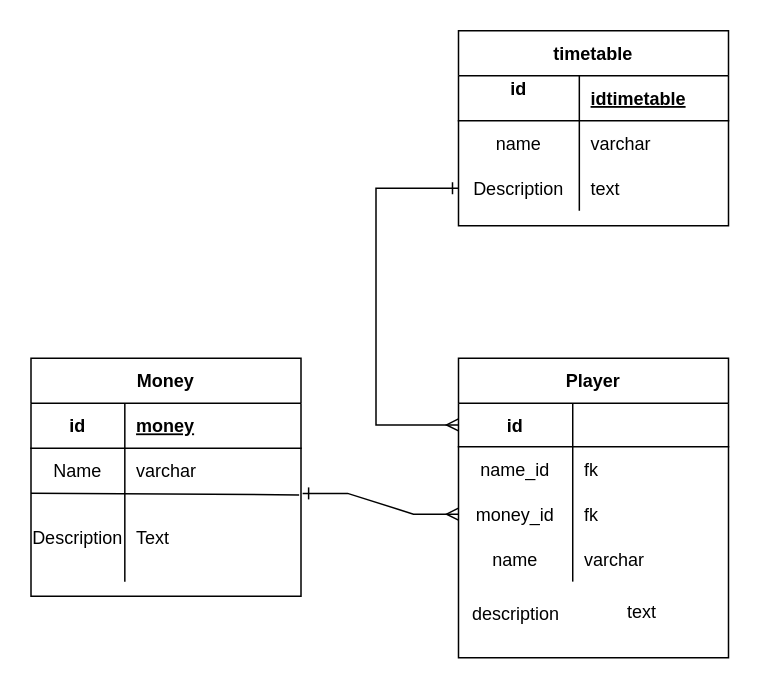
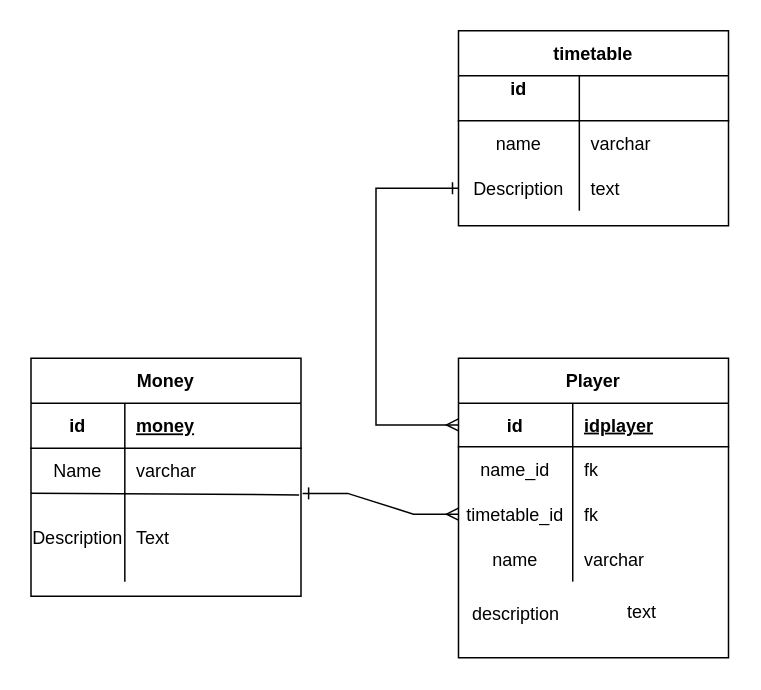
  <mxCell id="0" />
  <mxCell id="1" parent="0" />
  <mxCell id="2" value="Money" style="shape=table;startSize=30;container=1;collapsible=1;childLayout=tableLayout;fixedRows=1;rowLines=0;fontStyle=1;align=center;resizeLast=1;fillColor=none;gradientColor=none;" vertex="1" parent="1"><mxGeometry x="20" y="238.25" width="180" height="158.75" as="geometry"><mxRectangle x="-83" y="305.25" width="65" height="30" as="alternateBounds" /></mxGeometry></mxCell>
  <mxCell id="3" value="" style="shape=partialRectangle;collapsible=0;dropTarget=0;pointerEvents=0;fillColor=none;top=0;left=0;bottom=1;right=0;points=[[0,0.5],[1,0.5]];portConstraint=eastwest;" vertex="1" parent="2"><mxGeometry y="30" width="180" height="30" as="geometry" /></mxCell>
  <mxCell id="4" value="id" style="shape=partialRectangle;connectable=0;fillColor=none;top=0;left=0;bottom=0;right=0;fontStyle=1;overflow=hidden;" vertex="1" parent="3"><mxGeometry width="62.55" height="30" as="geometry"><mxRectangle width="62.55" height="30" as="alternateBounds" /></mxGeometry></mxCell>
  <mxCell id="5" value="money" style="shape=partialRectangle;connectable=0;fillColor=none;top=0;left=0;bottom=0;right=0;align=left;spacingLeft=6;fontStyle=5;overflow=hidden;" vertex="1" parent="3"><mxGeometry x="62.55" width="117.45" height="30" as="geometry"><mxRectangle width="117.45" height="30" as="alternateBounds" /></mxGeometry></mxCell>
  <mxCell id="6" value="" style="shape=partialRectangle;collapsible=0;dropTarget=0;pointerEvents=0;fillColor=none;top=0;left=0;bottom=0;right=0;points=[[0,0.5],[1,0.5]];portConstraint=eastwest;" vertex="1" parent="2"><mxGeometry y="60" width="180" height="30" as="geometry" /></mxCell>
  <mxCell id="7" value="Name" style="shape=partialRectangle;connectable=0;fillColor=none;top=0;left=0;bottom=0;right=0;editable=1;overflow=hidden;" vertex="1" parent="6"><mxGeometry width="62.55" height="30" as="geometry"><mxRectangle width="62.55" height="30" as="alternateBounds" /></mxGeometry></mxCell>
  <mxCell id="8" value="varchar" style="shape=partialRectangle;connectable=0;fillColor=none;top=0;left=0;bottom=0;right=0;align=left;spacingLeft=6;overflow=hidden;" vertex="1" parent="6"><mxGeometry x="62.55" width="117.45" height="30" as="geometry"><mxRectangle width="117.45" height="30" as="alternateBounds" /></mxGeometry></mxCell>
  <mxCell id="9" value="" style="shape=partialRectangle;collapsible=0;dropTarget=0;pointerEvents=0;fillColor=none;top=0;left=0;bottom=0;right=0;points=[[0,0.5],[1,0.5]];portConstraint=eastwest;" vertex="1" parent="2"><mxGeometry y="90" width="180" height="59" as="geometry" /></mxCell>
  <mxCell id="10" value="Description" style="shape=partialRectangle;connectable=0;fillColor=none;top=0;left=0;bottom=0;right=0;editable=1;overflow=hidden;" vertex="1" parent="9"><mxGeometry width="62.55" height="59" as="geometry"><mxRectangle width="62.55" height="59" as="alternateBounds" /></mxGeometry></mxCell>
  <mxCell id="11" value="Text" style="shape=partialRectangle;connectable=0;fillColor=none;top=0;left=0;bottom=0;right=0;align=left;spacingLeft=6;overflow=hidden;" vertex="1" parent="9"><mxGeometry x="62.55" width="117.45" height="59" as="geometry"><mxRectangle width="117.45" height="59" as="alternateBounds" /></mxGeometry></mxCell>
  <mxCell id="12" value="" style="endArrow=none;html=1;rounded=0;entryX=0.993;entryY=0.02;entryDx=0;entryDy=0;entryPerimeter=0;" edge="1" parent="1" target="9"><mxGeometry relative="1" as="geometry"><mxPoint x="20" y="328.25" as="sourcePoint" /><mxPoint x="180" y="328.25" as="targetPoint" /></mxGeometry></mxCell>
  <mxCell id="13" value="Player" style="shape=table;startSize=30;container=1;collapsible=1;childLayout=tableLayout;fixedRows=1;rowLines=0;fontStyle=1;align=center;resizeLast=1;fillColor=none;gradientColor=none;" vertex="1" parent="1"><mxGeometry x="305" y="238.25" width="180" height="199.75" as="geometry"><mxRectangle x="202" y="305.25" width="63" height="30" as="alternateBounds" /></mxGeometry></mxCell>
  <mxCell id="14" value="" style="shape=partialRectangle;collapsible=0;dropTarget=0;pointerEvents=0;fillColor=none;top=0;left=0;bottom=1;right=0;points=[[0,0.5],[1,0.5]];portConstraint=eastwest;" vertex="1" parent="13"><mxGeometry y="30" width="180" height="29" as="geometry" /></mxCell>
  <mxCell id="15" value="id" style="shape=partialRectangle;connectable=0;fillColor=none;top=0;left=0;bottom=0;right=0;fontStyle=1;overflow=hidden;" vertex="1" parent="14"><mxGeometry width="76.15" height="29" as="geometry"><mxRectangle width="76.15" height="29" as="alternateBounds" /></mxGeometry></mxCell>
+ <mxCell id="16" value="idplayer" style="shape=partialRectangle;connectable=0;fillColor=none;top=0;left=0;bottom=0;right=0;align=left;spacingLeft=6;fontStyle=5;overflow=hidden;" vertex="1" parent="14"><mxGeometry x="76.15" width="103.85" height="29" as="geometry"><mxRectangle width="103.85" height="29" as="alternateBounds" /></mxGeometry></mxCell>
  <mxCell id="17" value="" style="shape=partialRectangle;collapsible=0;dropTarget=0;pointerEvents=0;fillColor=none;top=0;left=0;bottom=0;right=0;points=[[0,0.5],[1,0.5]];portConstraint=eastwest;" vertex="1" parent="13"><mxGeometry y="59" width="180" height="30" as="geometry" /></mxCell>
  <mxCell id="18" value="name_id" style="shape=partialRectangle;connectable=0;fillColor=none;top=0;left=0;bottom=0;right=0;editable=1;overflow=hidden;" vertex="1" parent="17"><mxGeometry width="76.15" height="30" as="geometry"><mxRectangle width="76.15" height="30" as="alternateBounds" /></mxGeometry></mxCell>
  <mxCell id="19" value="fk" style="shape=partialRectangle;connectable=0;fillColor=none;top=0;left=0;bottom=0;right=0;align=left;spacingLeft=6;overflow=hidden;" vertex="1" parent="17"><mxGeometry x="76.15" width="103.85" height="30" as="geometry"><mxRectangle width="103.85" height="30" as="alternateBounds" /></mxGeometry></mxCell>
  <mxCell id="20" value="" style="shape=partialRectangle;collapsible=0;dropTarget=0;pointerEvents=0;fillColor=none;top=0;left=0;bottom=0;right=0;points=[[0,0.5],[1,0.5]];portConstraint=eastwest;" vertex="1" parent="13"><mxGeometry y="89" width="180" height="30" as="geometry" /></mxCell>
- <mxCell id="21" value="money_id" style="shape=partialRectangle;connectable=0;fillColor=none;top=0;left=0;bottom=0;right=0;editable=1;overflow=hidden;" vertex="1" parent="20"><mxGeometry width="76.15" height="30" as="geometry"><mxRectangle width="76.15" height="30" as="alternateBounds" /></mxGeometry></mxCell>
+ <mxCell id="21" value="timetable_id" style="shape=partialRectangle;connectable=0;fillColor=none;top=0;left=0;bottom=0;right=0;editable=1;overflow=hidden;" vertex="1" parent="20"><mxGeometry width="76.15" height="30" as="geometry"><mxRectangle width="76.15" height="30" as="alternateBounds" /></mxGeometry></mxCell>
  <mxCell id="22" value="fk" style="shape=partialRectangle;connectable=0;fillColor=none;top=0;left=0;bottom=0;right=0;align=left;spacingLeft=6;overflow=hidden;" vertex="1" parent="20"><mxGeometry x="76.15" width="103.85" height="30" as="geometry"><mxRectangle width="103.85" height="30" as="alternateBounds" /></mxGeometry></mxCell>
  <mxCell id="23" value="" style="shape=partialRectangle;collapsible=0;dropTarget=0;pointerEvents=0;fillColor=none;top=0;left=0;bottom=0;right=0;points=[[0,0.5],[1,0.5]];portConstraint=eastwest;" vertex="1" parent="13"><mxGeometry y="119" width="180" height="30" as="geometry" /></mxCell>
  <mxCell id="24" value="name" style="shape=partialRectangle;connectable=0;fillColor=none;top=0;left=0;bottom=0;right=0;editable=1;overflow=hidden;" vertex="1" parent="23"><mxGeometry width="76.15" height="30" as="geometry"><mxRectangle width="76.15" height="30" as="alternateBounds" /></mxGeometry></mxCell>
  <mxCell id="25" value="varchar" style="shape=partialRectangle;connectable=0;fillColor=none;top=0;left=0;bottom=0;right=0;align=left;spacingLeft=6;overflow=hidden;" vertex="1" parent="23"><mxGeometry x="76.15" width="103.85" height="30" as="geometry"><mxRectangle width="103.85" height="30" as="alternateBounds" /></mxGeometry></mxCell>
  <mxCell id="26" value="" style="edgeStyle=entityRelationEdgeStyle;fontSize=12;html=1;endArrow=ERmany;endFill=0;rounded=0;exitX=1.006;exitY=0.003;exitDx=0;exitDy=0;exitPerimeter=0;entryX=0;entryY=0.5;entryDx=0;entryDy=0;startArrow=ERone;startFill=0;" edge="1" parent="1" source="9" target="20"><mxGeometry width="100" height="100" relative="1" as="geometry"><mxPoint x="164" y="542" as="sourcePoint" /><mxPoint x="306" y="328" as="targetPoint" /></mxGeometry></mxCell>
  <mxCell id="27" value="timetable" style="shape=table;startSize=30;container=1;collapsible=1;childLayout=tableLayout;fixedRows=1;rowLines=0;fontStyle=1;align=center;resizeLast=1;fillColor=none;gradientColor=none;" vertex="1" parent="1"><mxGeometry x="305" y="20" width="180" height="130" as="geometry" /></mxCell>
  <mxCell id="28" value="" style="shape=partialRectangle;collapsible=0;dropTarget=0;pointerEvents=0;fillColor=none;top=0;left=0;bottom=1;right=0;points=[[0,0.5],[1,0.5]];portConstraint=eastwest;" vertex="1" parent="27"><mxGeometry y="30" width="180" height="30" as="geometry" /></mxCell>
  <mxCell id="29" value="id&#10;" style="shape=partialRectangle;connectable=0;fillColor=none;top=0;left=0;bottom=0;right=0;fontStyle=1;overflow=hidden;" vertex="1" parent="28"><mxGeometry width="80.55" height="30" as="geometry"><mxRectangle width="80.55" height="30" as="alternateBounds" /></mxGeometry></mxCell>
- <mxCell id="30" value="idtimetable" style="shape=partialRectangle;connectable=0;fillColor=none;top=0;left=0;bottom=0;right=0;align=left;spacingLeft=6;fontStyle=5;overflow=hidden;" vertex="1" parent="28"><mxGeometry x="80.55" width="99.45" height="30" as="geometry"><mxRectangle width="99.45" height="30" as="alternateBounds" /></mxGeometry></mxCell>
  <mxCell id="31" value="" style="shape=partialRectangle;collapsible=0;dropTarget=0;pointerEvents=0;fillColor=none;top=0;left=0;bottom=0;right=0;points=[[0,0.5],[1,0.5]];portConstraint=eastwest;" vertex="1" parent="27"><mxGeometry y="60" width="180" height="30" as="geometry" /></mxCell>
  <mxCell id="32" value="name" style="shape=partialRectangle;connectable=0;fillColor=none;top=0;left=0;bottom=0;right=0;editable=1;overflow=hidden;" vertex="1" parent="31"><mxGeometry width="80.55" height="30" as="geometry"><mxRectangle width="80.55" height="30" as="alternateBounds" /></mxGeometry></mxCell>
  <mxCell id="33" value="varchar" style="shape=partialRectangle;connectable=0;fillColor=none;top=0;left=0;bottom=0;right=0;align=left;spacingLeft=6;overflow=hidden;" vertex="1" parent="31"><mxGeometry x="80.55" width="99.45" height="30" as="geometry"><mxRectangle width="99.45" height="30" as="alternateBounds" /></mxGeometry></mxCell>
  <mxCell id="34" value="" style="shape=partialRectangle;collapsible=0;dropTarget=0;pointerEvents=0;fillColor=none;top=0;left=0;bottom=0;right=0;points=[[0,0.5],[1,0.5]];portConstraint=eastwest;" vertex="1" parent="27"><mxGeometry y="90" width="180" height="30" as="geometry" /></mxCell>
  <mxCell id="35" value="Description" style="shape=partialRectangle;connectable=0;fillColor=none;top=0;left=0;bottom=0;right=0;editable=1;overflow=hidden;" vertex="1" parent="34"><mxGeometry width="80.55" height="30" as="geometry"><mxRectangle width="80.55" height="30" as="alternateBounds" /></mxGeometry></mxCell>
  <mxCell id="36" value="text" style="shape=partialRectangle;connectable=0;fillColor=none;top=0;left=0;bottom=0;right=0;align=left;spacingLeft=6;overflow=hidden;" vertex="1" parent="34"><mxGeometry x="80.55" width="99.45" height="30" as="geometry"><mxRectangle width="99.45" height="30" as="alternateBounds" /></mxGeometry></mxCell>
  <mxCell id="37" value="" style="edgeStyle=elbowEdgeStyle;fontSize=12;html=1;endArrow=ERmany;endFill=0;rounded=0;exitX=0;exitY=0.5;exitDx=0;exitDy=0;entryX=0;entryY=0.5;entryDx=0;entryDy=0;startArrow=ERone;startFill=0;" edge="1" parent="1" source="34" target="14"><mxGeometry width="100" height="100" relative="1" as="geometry"><mxPoint x="224" y="241" as="sourcePoint" /><mxPoint x="255" y="188" as="targetPoint" /><Array as="points"><mxPoint x="250" y="204" /></Array></mxGeometry></mxCell>
  <mxCell id="38" value="description" style="text;html=1;align=center;verticalAlign=middle;resizable=0;points=[];autosize=1;strokeColor=none;fillColor=none;" vertex="1" parent="1"><mxGeometry x="309" y="400" width="68" height="18" as="geometry" /></mxCell>
  <mxCell id="39" value="text" style="text;html=1;align=center;verticalAlign=middle;resizable=0;points=[];autosize=1;strokeColor=none;fillColor=none;" vertex="1" parent="1"><mxGeometry x="412" y="399" width="29" height="18" as="geometry" /></mxCell>
